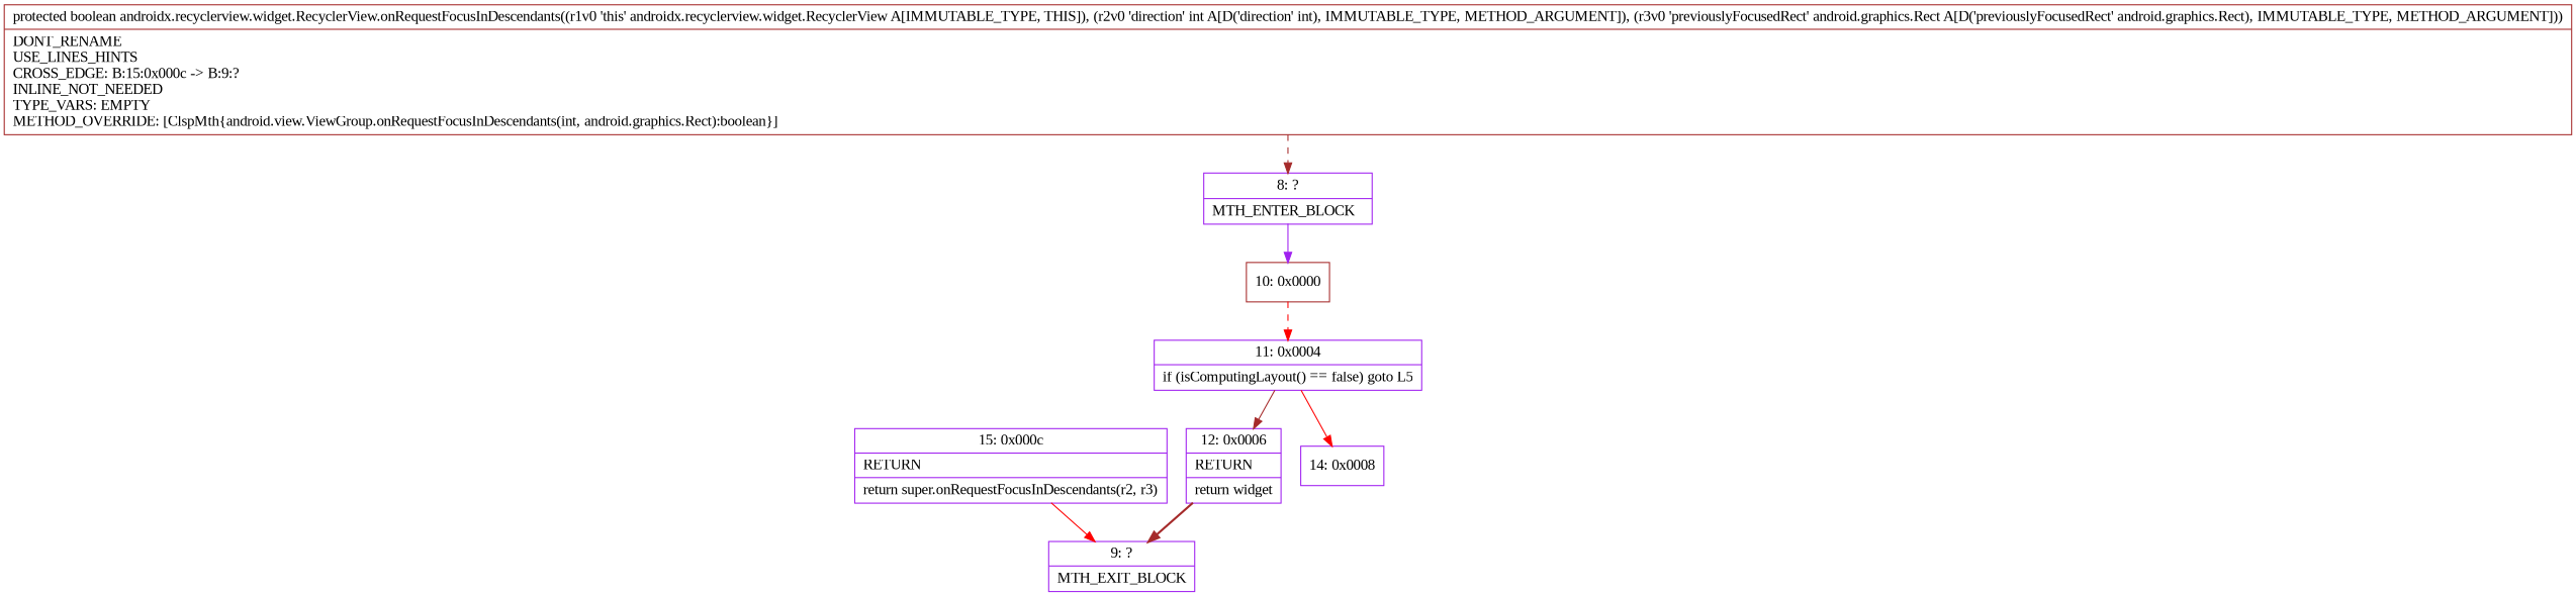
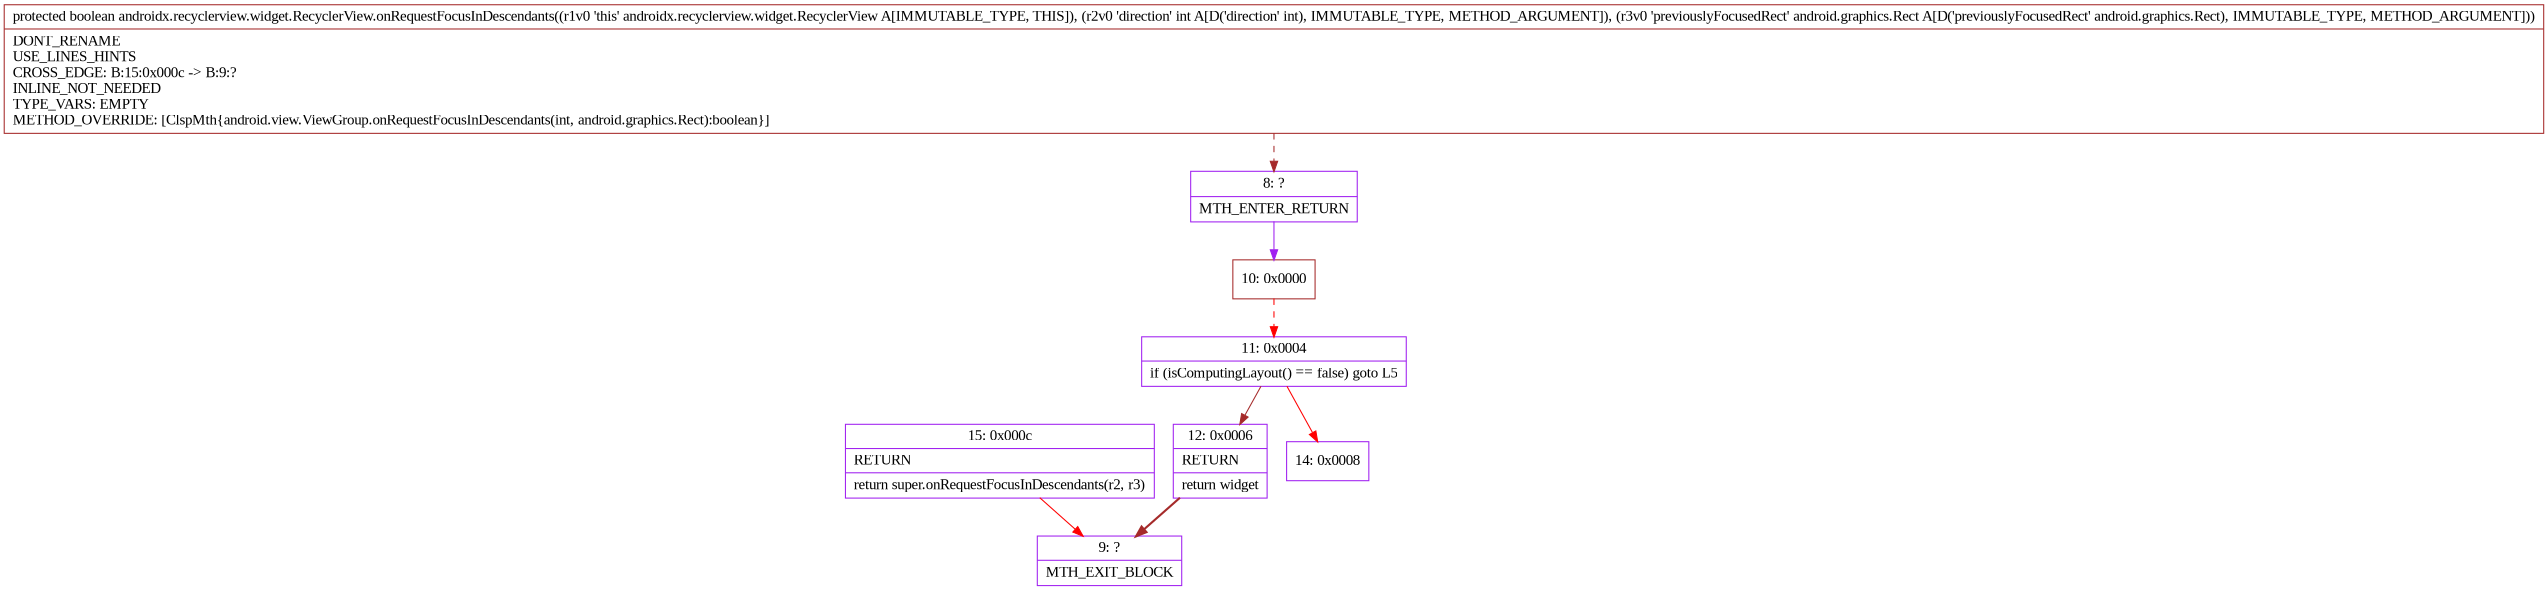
  digraph {
    fontname="Liberation Serif"
    node [color=purple fontname="Liberation Serif" shape=record]
    edge [color=red fontname="Liberation Serif" style=solid]
-   n1 [label="{8\:\ ?|MTH_ENTER_BLOCK\l}"]
+   n1 [label="{8\:\ ?|MTH_ENTER_RETURN\l}"]
    n2 [color=brown label="{10\:\ 0x0000}"]
    n3 [label="{11\:\ 0x0004|if (isComputingLayout() == false) goto L5\l}"]
    n4 [label="{12\:\ 0x0006|RETURN\l|return widget\l}"]
    n5 [label="{14\:\ 0x0008}"]
    n6 [label="{9\:\ ?|MTH_EXIT_BLOCK\l}"]
    n7 [label="{15\:\ 0x000c|RETURN\l|return super.onRequestFocusInDescendants(r2, r3)\l}"]
    n8 [color=brown label="{protected boolean androidx.recyclerview.widget.RecyclerView.onRequestFocusInDescendants((r1v0 'this' androidx.recyclerview.widget.RecyclerView A[IMMUTABLE_TYPE, THIS]), (r2v0 'direction' int A[D('direction' int), IMMUTABLE_TYPE, METHOD_ARGUMENT]), (r3v0 'previouslyFocusedRect' android.graphics.Rect A[D('previouslyFocusedRect' android.graphics.Rect), IMMUTABLE_TYPE, METHOD_ARGUMENT]))  | DONT_RENAME\lUSE_LINES_HINTS\lCROSS_EDGE: B:15:0x000c \-\> B:9:?\lINLINE_NOT_NEEDED\lTYPE_VARS: EMPTY\lMETHOD_OVERRIDE: [ClspMth\{android.view.ViewGroup.onRequestFocusInDescendants(int, android.graphics.Rect):boolean\}]\l}"]
    n1 -> n2 [color=purple]
    n2 -> n3 [style=dashed]
    n3 -> n4 [color=brown]
    n3 -> n5
    n4 -> n6 [color=brown style=bold]
    n7 -> n6
    n8 -> n1 [color=brown style=dashed]
  }
